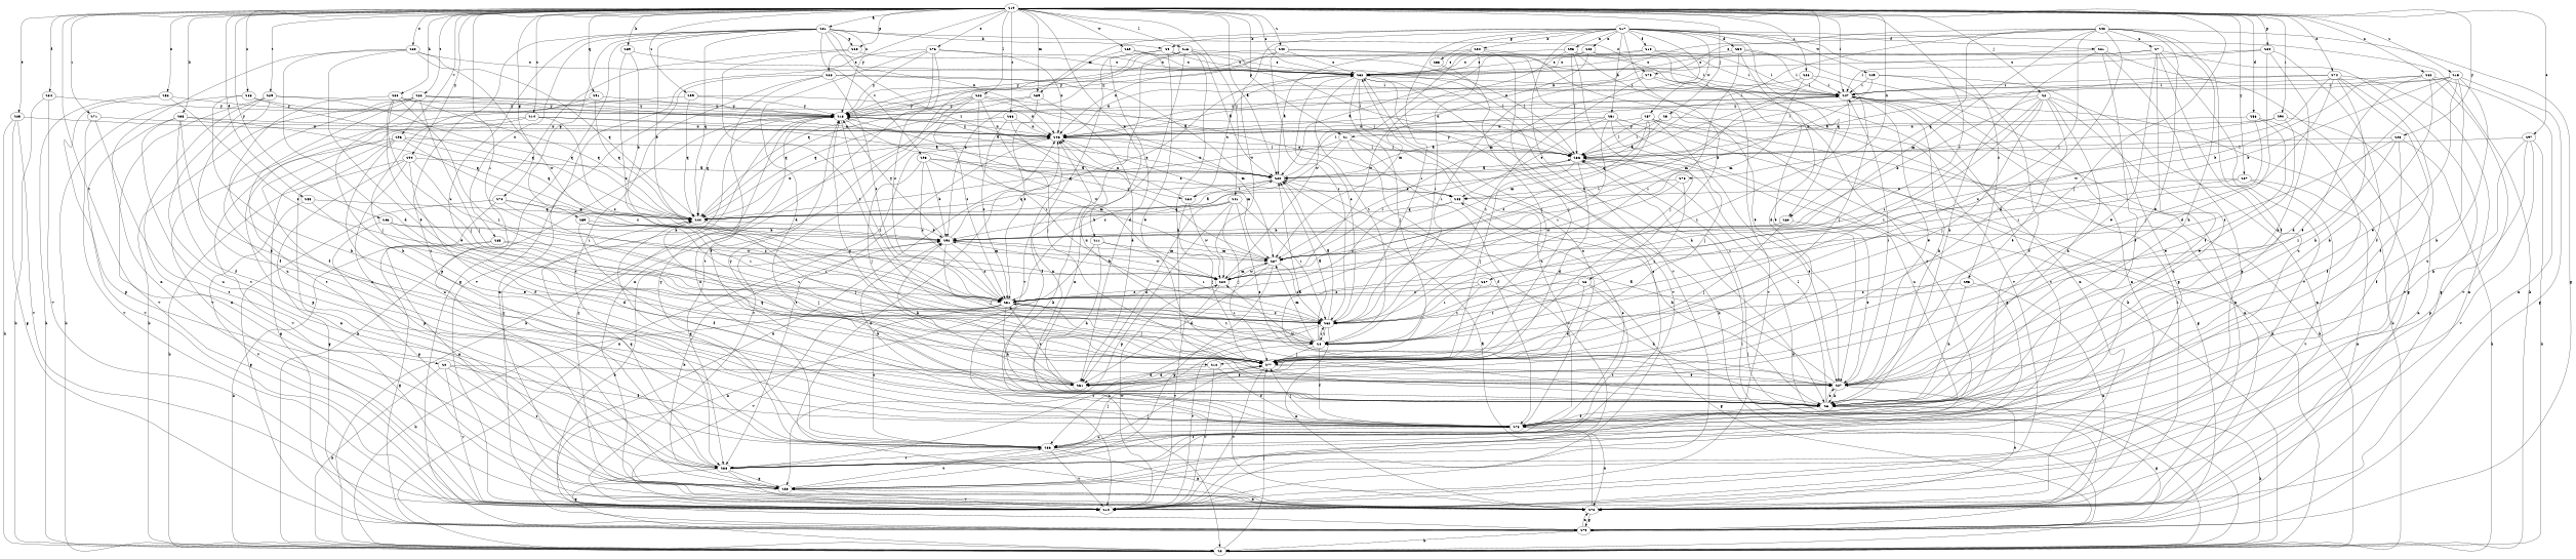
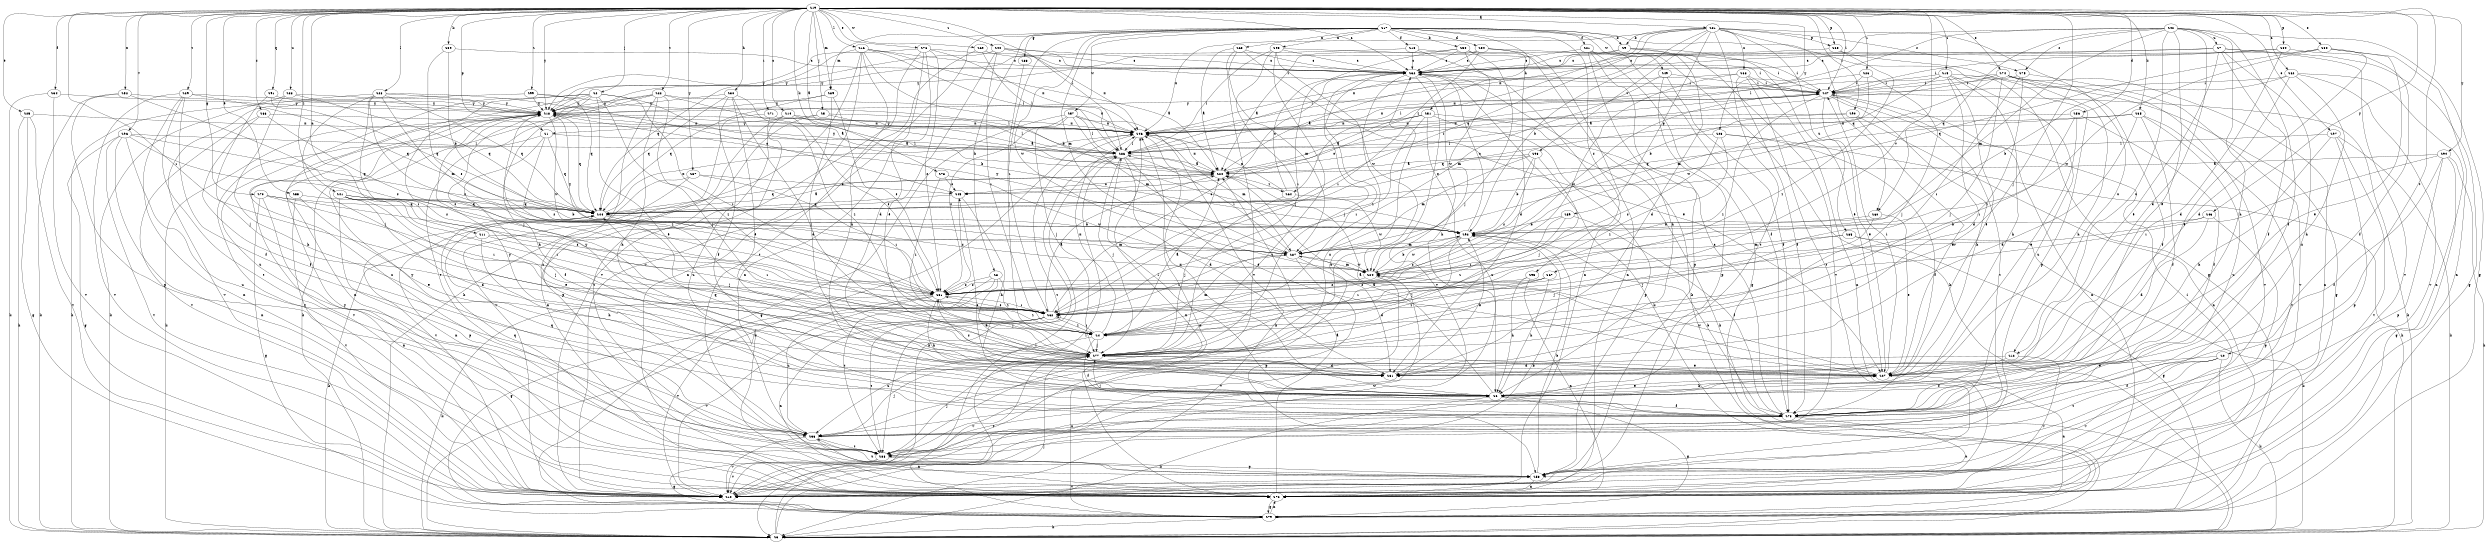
  strict digraph {
    S19
    S81
    S20
    S14
    S82
    S32
    S56
    S25
    S55
    S76
    S34
    S70
    S30
    S47
    S2
    S5
    S77
    S78
    S35
    S39
    S16
    S28
    S86
    S89
    S11
    S80
    S97
    S74
    S84
    S1
    S65
    S91
    S26
    S71
    S90
    S62
    S66
    S0
    S22
    S29
    S38
    S67
    S96
    S69
    S52
    S94
    S23
    S43
    S37
    S18
    S40
    S15
    S99
    S41
    S9
    S79
    S75
    S12
    S46
    S92
    S59
    S44
    S98
    S88
    S85
    S68
    S64
    S45
    S31
    S58
    S36
    S10
    S27
    S6
    S72
    S3
    S4
    S73
    S61
    S24
    S87
    S17
    S50
    S54
    S13
    S21
    S33
    S8
    S51
    S60
    S95
    S57
    S49
    S93
    S63
    S7
    S42
    S19 -> S81 [label=a]
    S19 -> S20 [label=a]
    S19 -> S14 [label=c]
    S19 -> S82 [label=c]
    S19 -> S32 [label=c]
    S19 -> S56 [label=d]
    S19 -> S25 [label=e]
    S19 -> S55 [label=e]
    S19 -> S76 [label=e]
    S19 -> S34 [label=f]
    S19 -> S70 [label=g]
    S19 -> S30 [label=h]
    S19 -> S47 [label=i]
    S19 -> S2 [label=j]
    S19 -> S5 [label=j]
    S19 -> S77 [label=j]
    S19 -> S78 [label=k]
    S19 -> S35 [label=k]
    S19 -> S39 [label=k]
    S19 -> S16 [label=l]
    S19 -> S28 [label=l]
    S19 -> S86 [label=l]
    S19 -> S89 [label=m]
    S19 -> S11 [label=n]
    S19 -> S80 [label=o]
    S19 -> S97 [label=o]
    S19 -> S74 [label=o]
    S19 -> S84 [label=p]
    S19 -> S1 [label=p]
    S19 -> S65 [label=p]
    S19 -> S91 [label=q]
    S19 -> S26 [label=r]
    S19 -> S71 [label=r]
    S19 -> S90 [label=r]
    S19 -> S62 [label=r]
    S19 -> S66 [label=s]
    S19 -> S0 [label=t]
    S19 -> S22 [label=t]
    S19 -> S29 [label=t]
    S19 -> S38 [label=u]
    S19 -> S67 [label=v]
    S19 -> S96 [label=v]
    S19 -> S69 [label=w]
    S19 -> S52 [label=x]
    S19 -> S94 [label=y]
    S19 -> S23 [label=y]
    S19 -> S43 [label=y]
    S19 -> S37 [label=y]
    S19 -> S18 [label=y]
    S19 -> S40 [label=z]
    S19 -> S15 [label=z]
    S19 -> S99 [label=z]
    S19 -> S41 [label=z]
    S81 -> S65 [label=p]
    S81 -> S9 [label=b]
    S81 -> S79 [label=g]
    S81 -> S75 [label=s]
    S81 -> S12 [label=u]
    S81 -> S46 [label=x]
    S81 -> S92 [label=b]
    S81 -> S59 [label=p]
    S81 -> S44 [label=q]
    S81 -> S98 [label=t]
    S81 -> S88 [label=t]
    S81 -> S85 [label=u]
    S81 -> S68 [label=u]
    S81 -> S64 [label=z]
    S20 -> S47 [label=i]
    S20 -> S46 [label=x]
    S20 -> S44 [label=q]
    S20 -> S64 [label=z]
    S20 -> S45 [label=o]
    S14 -> S20 [label=a]
    S14 -> S46 [label=x]
    S14 -> S31 [label=s]
    S14 -> S58 [label=p]
    S14 -> S36 [label=u]
    S82 -> S47 [label=i]
    S82 -> S92 [label=b]
    S82 -> S10 [label=v]
    S82 -> S27 [label=e]
    S82 -> S6 [label=h]
    S82 -> S72 [label=n]
    S32 -> S47 [label=i]
    S32 -> S77 [label=j]
    S32 -> S36 [label=u]
    S32 -> S10 [label=v]
    S32 -> S6 [label=h]
    S32 -> S3 [label=k]
    S32 -> S4 [label=z]
    S56 -> S62 [label=r]
    S56 -> S46 [label=x]
    S56 -> S27 [label=e]
    S56 -> S73 [label=f]
    S25 -> S79 [label=g]
    S25 -> S46 [label=x]
    S25 -> S10 [label=v]
    S25 -> S3 [label=k]
    S55 -> S44 [label=q]
    S55 -> S10 [label=v]
    S55 -> S27 [label=e]
    S76 -> S32 [label=c]
    S76 -> S18 [label=y]
    S76 -> S46 [label=x]
    S76 -> S31 [label=s]
    S76 -> S10 [label=v]
    S76 -> S72 [label=n]
    S76 -> S61 [label=d]
    S34 -> S18 [label=y]
    S34 -> S10 [label=v]
    S34 -> S3 [label=k]
    S70 -> S62 [label=r]
    S70 -> S79 [label=g]
    S70 -> S44 [label=q]
    S70 -> S31 [label=s]
    S70 -> S72 [label=n]
    S30 -> S77 [label=j]
    S30 -> S18 [label=y]
    S30 -> S44 [label=q]
    S30 -> S27 [label=e]
    S30 -> S4 [label=z]
    S30 -> S73 [label=f]
    S47 -> S18 [label=y]
    S47 -> S46 [label=x]
    S47 -> S88 [label=t]
    S47 -> S27 [label=e]
    S47 -> S6 [label=h]
    S47 -> S72 [label=n]
    S47 -> S3 [label=k]
    S47 -> S4 [label=z]
    S2 -> S77 [label=j]
    S2 -> S62 [label=r]
    S2 -> S18 [label=y]
    S2 -> S92 [label=b]
    S2 -> S36 [label=u]
    S2 -> S27 [label=e]
    S2 -> S6 [label=h]
    S2 -> S72 [label=n]
    S2 -> S4 [label=z]
    S5 -> S20 [label=a]
    S5 -> S86 [label=l]
    S5 -> S1 [label=y]
    S5 -> S72 [label=n]
    S77 -> S10 [label=v]
    S77 -> S27 [label=e]
    S77 -> S61 [label=d]
    S78 -> S45 [label=o]
    S78 -> S4 [label=z]
    S78 -> S24 [label=w]
    S35 -> S46 [label=x]
    S35 -> S44 [label=q]
    S35 -> S36 [label=u]
    S35 -> S10 [label=v]
    S35 -> S73 [label=f]
    S35 -> S61 [label=d]
    S39 -> S32 [label=c]
    S39 -> S92 [label=b]
    S39 -> S31 [label=s]
    S16 -> S20 [label=a]
    S16 -> S32 [label=c]
    S16 -> S86 [label=l]
    S16 -> S92 [label=b]
    S16 -> S44 [label=q]
    S16 -> S6 [label=h]
    S16 -> S72 [label=n]
    S16 -> S3 [label=k]
    S28 -> S77 [label=j]
    S28 -> S62 [label=r]
    S28 -> S18 [label=y]
    S28 -> S44 [label=q]
    S28 -> S45 [label=o]
    S28 -> S31 [label=s]
    S28 -> S3 [label=k]
    S28 -> S87 [label=m]
    S86 -> S20 [label=a]
    S86 -> S77 [label=j]
    S86 -> S18 [label=y]
    S86 -> S27 [label=e]
    S86 -> S3 [label=k]
    S86 -> S61 [label=d]
    S89 -> S18 [label=y]
    S89 -> S44 [label=q]
    S89 -> S31 [label=s]
    S89 -> S61 [label=d]
    S11 -> S62 [label=r]
    S11 -> S6 [label=h]
    S11 -> S3 [label=k]
    S11 -> S87 [label=m]
    S80 -> S32 [label=c]
    S80 -> S44 [label=q]
    S80 -> S27 [label=e]
    S80 -> S72 [label=n]
    S80 -> S61 [label=d]
    S80 -> S24 [label=w]
    S97 -> S86 [label=l]
    S97 -> S58 [label=p]
    S97 -> S10 [label=v]
    S97 -> S6 [label=h]
    S97 -> S3 [label=k]
    S74 -> S20 [label=a]
    S74 -> S47 [label=i]
    S74 -> S77 [label=j]
    S74 -> S10 [label=v]
    S74 -> S6 [label=h]
    S74 -> S72 [label=n]
    S74 -> S73 [label=f]
    S74 -> S24 [label=w]
    S84 -> S32 [label=c]
    S84 -> S47 [label=i]
-   S84 -> S6 [label=h]
    S84 -> S73 [label=f]
    S84 -> S61 [label=d]
    S1 -> S86 [label=l]
    S1 -> S44 [label=q]
    S1 -> S31 [label=s]
    S1 -> S10 [label=v]
    S1 -> S73 [label=f]
    S65 -> S32 [label=c]
    S65 -> S58 [label=p]
    S65 -> S4 [label=z]
    S91 -> S77 [label=j]
    S91 -> S18 [label=y]
    S91 -> S44 [label=q]
    S26 -> S47 [label=i]
    S26 -> S77 [label=j]
    S26 -> S46 [label=x]
    S26 -> S87 [label=m]
    S71 -> S46 [label=x]
    S71 -> S88 [label=t]
    S71 -> S10 [label=v]
    S90 -> S46 [label=x]
    S90 -> S44 [label=q]
    S90 -> S27 [label=e]
    S90 -> S72 [label=n]
    S62 -> S20 [label=a]
    S62 -> S32 [label=c]
    S62 -> S88 [label=t]
    S62 -> S31 [label=s]
    S62 -> S10 [label=v]
    S62 -> S72 [label=n]
    S62 -> S4 [label=z]
    S66 -> S46 [label=x]
    S66 -> S31 [label=s]
    S66 -> S10 [label=v]
    S66 -> S73 [label=f]
    S0 -> S88 [label=t]
    S0 -> S10 [label=v]
    S0 -> S27 [label=e]
    S0 -> S3 [label=k]
    S0 -> S73 [label=f]
    S22 -> S20 [label=a]
    S22 -> S77 [label=j]
    S22 -> S18 [label=y]
    S22 -> S46 [label=x]
    S22 -> S88 [label=t]
    S22 -> S36 [label=u]
    S22 -> S6 [label=h]
    S22 -> S3 [label=k]
    S29 -> S18 [label=y]
    S29 -> S44 [label=q]
    S29 -> S88 [label=t]
    S29 -> S10 [label=v]
    S29 -> S72 [label=n]
    S29 -> S73 [label=f]
    S38 -> S18 [label=y]
    S38 -> S44 [label=q]
    S38 -> S6 [label=h]
    S38 -> S3 [label=k]
    S67 -> S62 [label=r]
    S67 -> S31 [label=s]
    S67 -> S6 [label=h]
    S67 -> S4 [label=z]
    S96 -> S86 [label=l]
    S96 -> S79 [label=g]
    S96 -> S44 [label=q]
    S96 -> S31 [label=s]
    S96 -> S36 [label=u]
    S96 -> S10 [label=v]
    S96 -> S72 [label=n]
    S69 -> S32 [label=c]
    S69 -> S86 [label=l]
    S69 -> S88 [label=t]
    S52 -> S18 [label=y]
    S52 -> S31 [label=s]
    S52 -> S58 [label=p]
    S52 -> S3 [label=k]
    S94 -> S20 [label=a]
    S94 -> S62 [label=r]
    S94 -> S79 [label=g]
    S94 -> S58 [label=p]
    S94 -> S3 [label=k]
    S94 -> S73 [label=f]
    S23 -> S86 [label=l]
    S23 -> S31 [label=s]
    S23 -> S3 [label=k]
    S23 -> S4 [label=z]
    S23 -> S73 [label=f]
    S43 -> S92 [label=b]
    S43 -> S58 [label=p]
    S43 -> S61 [label=d]
    S43 -> S24 [label=w]
    S37 -> S62 [label=r]
    S37 -> S45 [label=o]
    S37 -> S10 [label=v]
    S37 -> S72 [label=n]
    S18 -> S46 [label=x]
    S18 -> S44 [label=q]
    S18 -> S36 [label=u]
    S18 -> S3 [label=k]
    S18 -> S4 [label=z]
    S18 -> S24 [label=w]
    S40 -> S32 [label=c]
    S40 -> S47 [label=i]
    S40 -> S62 [label=r]
    S40 -> S18 [label=y]
    S40 -> S46 [label=x]
    S40 -> S27 [label=e]
    S15 -> S47 [label=i]
    S15 -> S86 [label=l]
    S15 -> S79 [label=g]
    S15 -> S92 [label=b]
    S15 -> S36 [label=u]
    S15 -> S27 [label=e]
    S15 -> S6 [label=h]
    S15 -> S61 [label=d]
    S99 -> S86 [label=l]
    S99 -> S18 [label=y]
    S99 -> S44 [label=q]
    S99 -> S10 [label=v]
    S41 -> S77 [label=j]
    S41 -> S62 [label=r]
    S41 -> S92 [label=b]
    S41 -> S44 [label=q]
    S41 -> S58 [label=p]
    S41 -> S27 [label=e]
    S41 -> S61 [label=d]
    S9 -> S32 [label=c]
    S9 -> S86 [label=l]
    S9 -> S10 [label=v]
    S9 -> S27 [label=e]
    S9 -> S61 [label=d]
    S79 -> S86 [label=l]
    S79 -> S46 [label=x]
    S79 -> S72 [label=n]
    S79 -> S3 [label=k]
    S75 -> S47 [label=i]
    S75 -> S62 [label=r]
    S75 -> S10 [label=v]
    S75 -> S4 [label=z]
    S12 -> S10 [label=v]
    S12 -> S73 [label=f]
    S12 -> S61 [label=d]
    S46 -> S86 [label=l]
    S46 -> S18 [label=y]
    S46 -> S88 [label=t]
    S46 -> S87 [label=m]
    S92 -> S32 [label=c]
    S92 -> S77 [label=j]
    S92 -> S18 [label=y]
    S92 -> S31 [label=s]
    S92 -> S24 [label=w]
    S92 -> S87 [label=m]
    S59 -> S62 [label=r]
    S59 -> S92 [label=b]
    S59 -> S4 [label=z]
    S59 -> S73 [label=f]
    S44 -> S20 [label=a]
    S44 -> S77 [label=j]
    S44 -> S46 [label=x]
    S44 -> S92 [label=b]
    S98 -> S20 [label=a]
    S98 -> S77 [label=j]
    S98 -> S92 [label=b]
    S98 -> S45 [label=o]
    S98 -> S31 [label=s]
    S98 -> S87 [label=m]
    S88 -> S32 [label=c]
    S88 -> S77 [label=j]
    S88 -> S79 [label=g]
    S88 -> S44 [label=q]
    S88 -> S58 [label=p]
    S88 -> S10 [label=v]
    S85 -> S77 [label=j]
    S85 -> S79 [label=g]
    S85 -> S3 [label=k]
    S85 -> S87 [label=m]
    S68 -> S20 [label=a]
    S68 -> S47 [label=i]
    S68 -> S88 [label=t]
    S68 -> S31 [label=s]
    S68 -> S72 [label=n]
    S68 -> S73 [label=f]
    S64 -> S32 [label=c]
    S64 -> S77 [label=j]
    S64 -> S46 [label=x]
    S64 -> S24 [label=w]
    S45 -> S44 [label=q]
    S45 -> S31 [label=s]
    S45 -> S6 [label=h]
    S31 -> S77 [label=j]
    S31 -> S62 [label=r]
    S31 -> S36 [label=u]
    S31 -> S10 [label=v]
    S31 -> S6 [label=h]
    S31 -> S3 [label=k]
    S31 -> S4 [label=z]
    S58 -> S92 [label=b]
    S58 -> S36 [label=u]
    S58 -> S10 [label=v]
    S58 -> S72 [label=n]
    S36 -> S77 [label=j]
    S36 -> S18 [label=y]
    S36 -> S44 [label=q]
    S36 -> S88 [label=t]
    S36 -> S10 [label=v]
    S36 -> S72 [label=n]
    S10 -> S18 [label=y]
    S10 -> S92 [label=b]
    S10 -> S24 [label=w]
    S27 -> S20 [label=a]
    S27 -> S47 [label=i]
    S27 -> S6 [label=h]
    S27 -> S72 [label=n]
    S27 -> S24 [label=w]
    S6 -> S20 [label=a]
    S6 -> S86 [label=l]
    S6 -> S18 [label=y]
    S6 -> S79 [label=g]
    S6 -> S46 [label=x]
    S6 -> S88 [label=t]
    S6 -> S27 [label=e]
    S6 -> S3 [label=k]
    S6 -> S73 [label=f]
    S72 -> S20 [label=a]
    S72 -> S47 [label=i]
    S72 -> S18 [label=y]
    S72 -> S79 [label=g]
    S72 -> S46 [label=x]
    S3 -> S77 [label=j]
    S3 -> S86 [label=l]
    S3 -> S46 [label=x]
    S4 -> S20 [label=a]
    S4 -> S77 [label=j]
    S4 -> S62 [label=r]
    S4 -> S46 [label=x]
    S4 -> S36 [label=u]
    S4 -> S73 [label=f]
    S4 -> S87 [label=m]
    S73 -> S32 [label=c]
    S73 -> S77 [label=j]
    S73 -> S92 [label=b]
    S73 -> S45 [label=o]
    S73 -> S36 [label=u]
    S73 -> S72 [label=n]
    S61 -> S18 [label=y]
    S61 -> S92 [label=b]
    S61 -> S44 [label=q]
    S61 -> S31 [label=s]
    S24 -> S47 [label=i]
    S24 -> S92 [label=b]
    S24 -> S31 [label=s]
    S24 -> S10 [label=v]
    S24 -> S87 [label=m]
    S87 -> S86 [label=l]
    S87 -> S62 [label=r]
    S87 -> S18 [label=y]
    S87 -> S58 [label=p]
    S87 -> S61 [label=d]
    S87 -> S24 [label=w]
    S17 -> S89 [label=m]
    S17 -> S62 [label=r]
    S17 -> S9 [label=b]
    S17 -> S10 [label=v]
    S17 -> S3 [label=k]
    S17 -> S24 [label=w]
    S17 -> S87 [label=m]
    S17 -> S50 [label=b]
    S17 -> S54 [label=d]
    S17 -> S13 [label=f]
    S17 -> S21 [label=f]
    S17 -> S33 [label=g]
    S17 -> S8 [label=h]
    S17 -> S51 [label=h]
    S17 -> S60 [label=q]
    S17 -> S95 [label=s]
    S17 -> S57 [label=w]
    S17 -> S49 [label=w]
    S17 -> S93 [label=x]
    S17 -> S63 [label=x]
    S50 -> S20 [label=a]
    S50 -> S32 [label=c]
    S50 -> S77 [label=j]
    S50 -> S62 [label=r]
    S50 -> S3 [label=k]
    S50 -> S24 [label=w]
    S54 -> S32 [label=c]
    S54 -> S47 [label=i]
    S54 -> S62 [label=r]
    S54 -> S18 [label=y]
    S54 -> S72 [label=n]
    S54 -> S61 [label=d]
    S13 -> S32 [label=c]
    S13 -> S47 [label=i]
    S13 -> S18 [label=y]
    S13 -> S72 [label=n]
    S21 -> S32 [label=c]
    S21 -> S79 [label=g]
    S21 -> S58 [label=p]
    S21 -> S6 [label=h]
    S21 -> S73 [label=f]
    S33 -> S77 [label=j]
    S8 -> S79 [label=g]
    S8 -> S88 [label=t]
    S8 -> S31 [label=s]
    S8 -> S4 [label=z]
    S8 -> S61 [label=d]
    S51 -> S20 [label=a]
    S51 -> S62 [label=r]
    S51 -> S46 [label=x]
    S51 -> S45 [label=o]
    S51 -> S58 [label=p]
    S51 -> S36 [label=u]
    S51 -> S3 [label=k]
    S60 -> S77 [label=j]
    S60 -> S92 [label=b]
    S60 -> S27 [label=e]
    S95 -> S31 [label=s]
    S95 -> S6 [label=h]
    S95 -> S72 [label=n]
    S57 -> S77 [label=j]
    S57 -> S86 [label=l]
    S57 -> S79 [label=g]
    S57 -> S46 [label=x]
    S57 -> S31 [label=s]
    S57 -> S3 [label=k]
    S57 -> S87 [label=m]
    S49 -> S47 [label=i]
    S49 -> S58 [label=p]
    S49 -> S73 [label=f]
    S49 -> S87 [label=m]
    S93 -> S32 [label=c]
    S93 -> S47 [label=i]
    S93 -> S77 [label=j]
    S93 -> S86 [label=l]
    S93 -> S88 [label=t]
    S93 -> S24 [label=w]
    S63 -> S20 [label=a]
    S63 -> S32 [label=c]
    S63 -> S10 [label=v]
    S63 -> S27 [label=e]
    S63 -> S87 [label=m]
    S7 -> S32 [label=c]
    S7 -> S79 [label=g]
    S7 -> S46 [label=x]
    S7 -> S36 [label=u]
    S7 -> S10 [label=v]
    S7 -> S27 [label=e]
    S7 -> S73 [label=f]
    S42 -> S86 [label=l]
    S42 -> S79 [label=g]
    S42 -> S75 [label=s]
    S42 -> S12 [label=u]
    S42 -> S46 [label=x]
    S42 -> S27 [label=e]
    S42 -> S6 [label=h]
    S42 -> S73 [label=f]
    S42 -> S61 [label=d]
    S42 -> S87 [label=m]
    S42 -> S60 [label=q]
    S42 -> S7 [label=u]
  }
